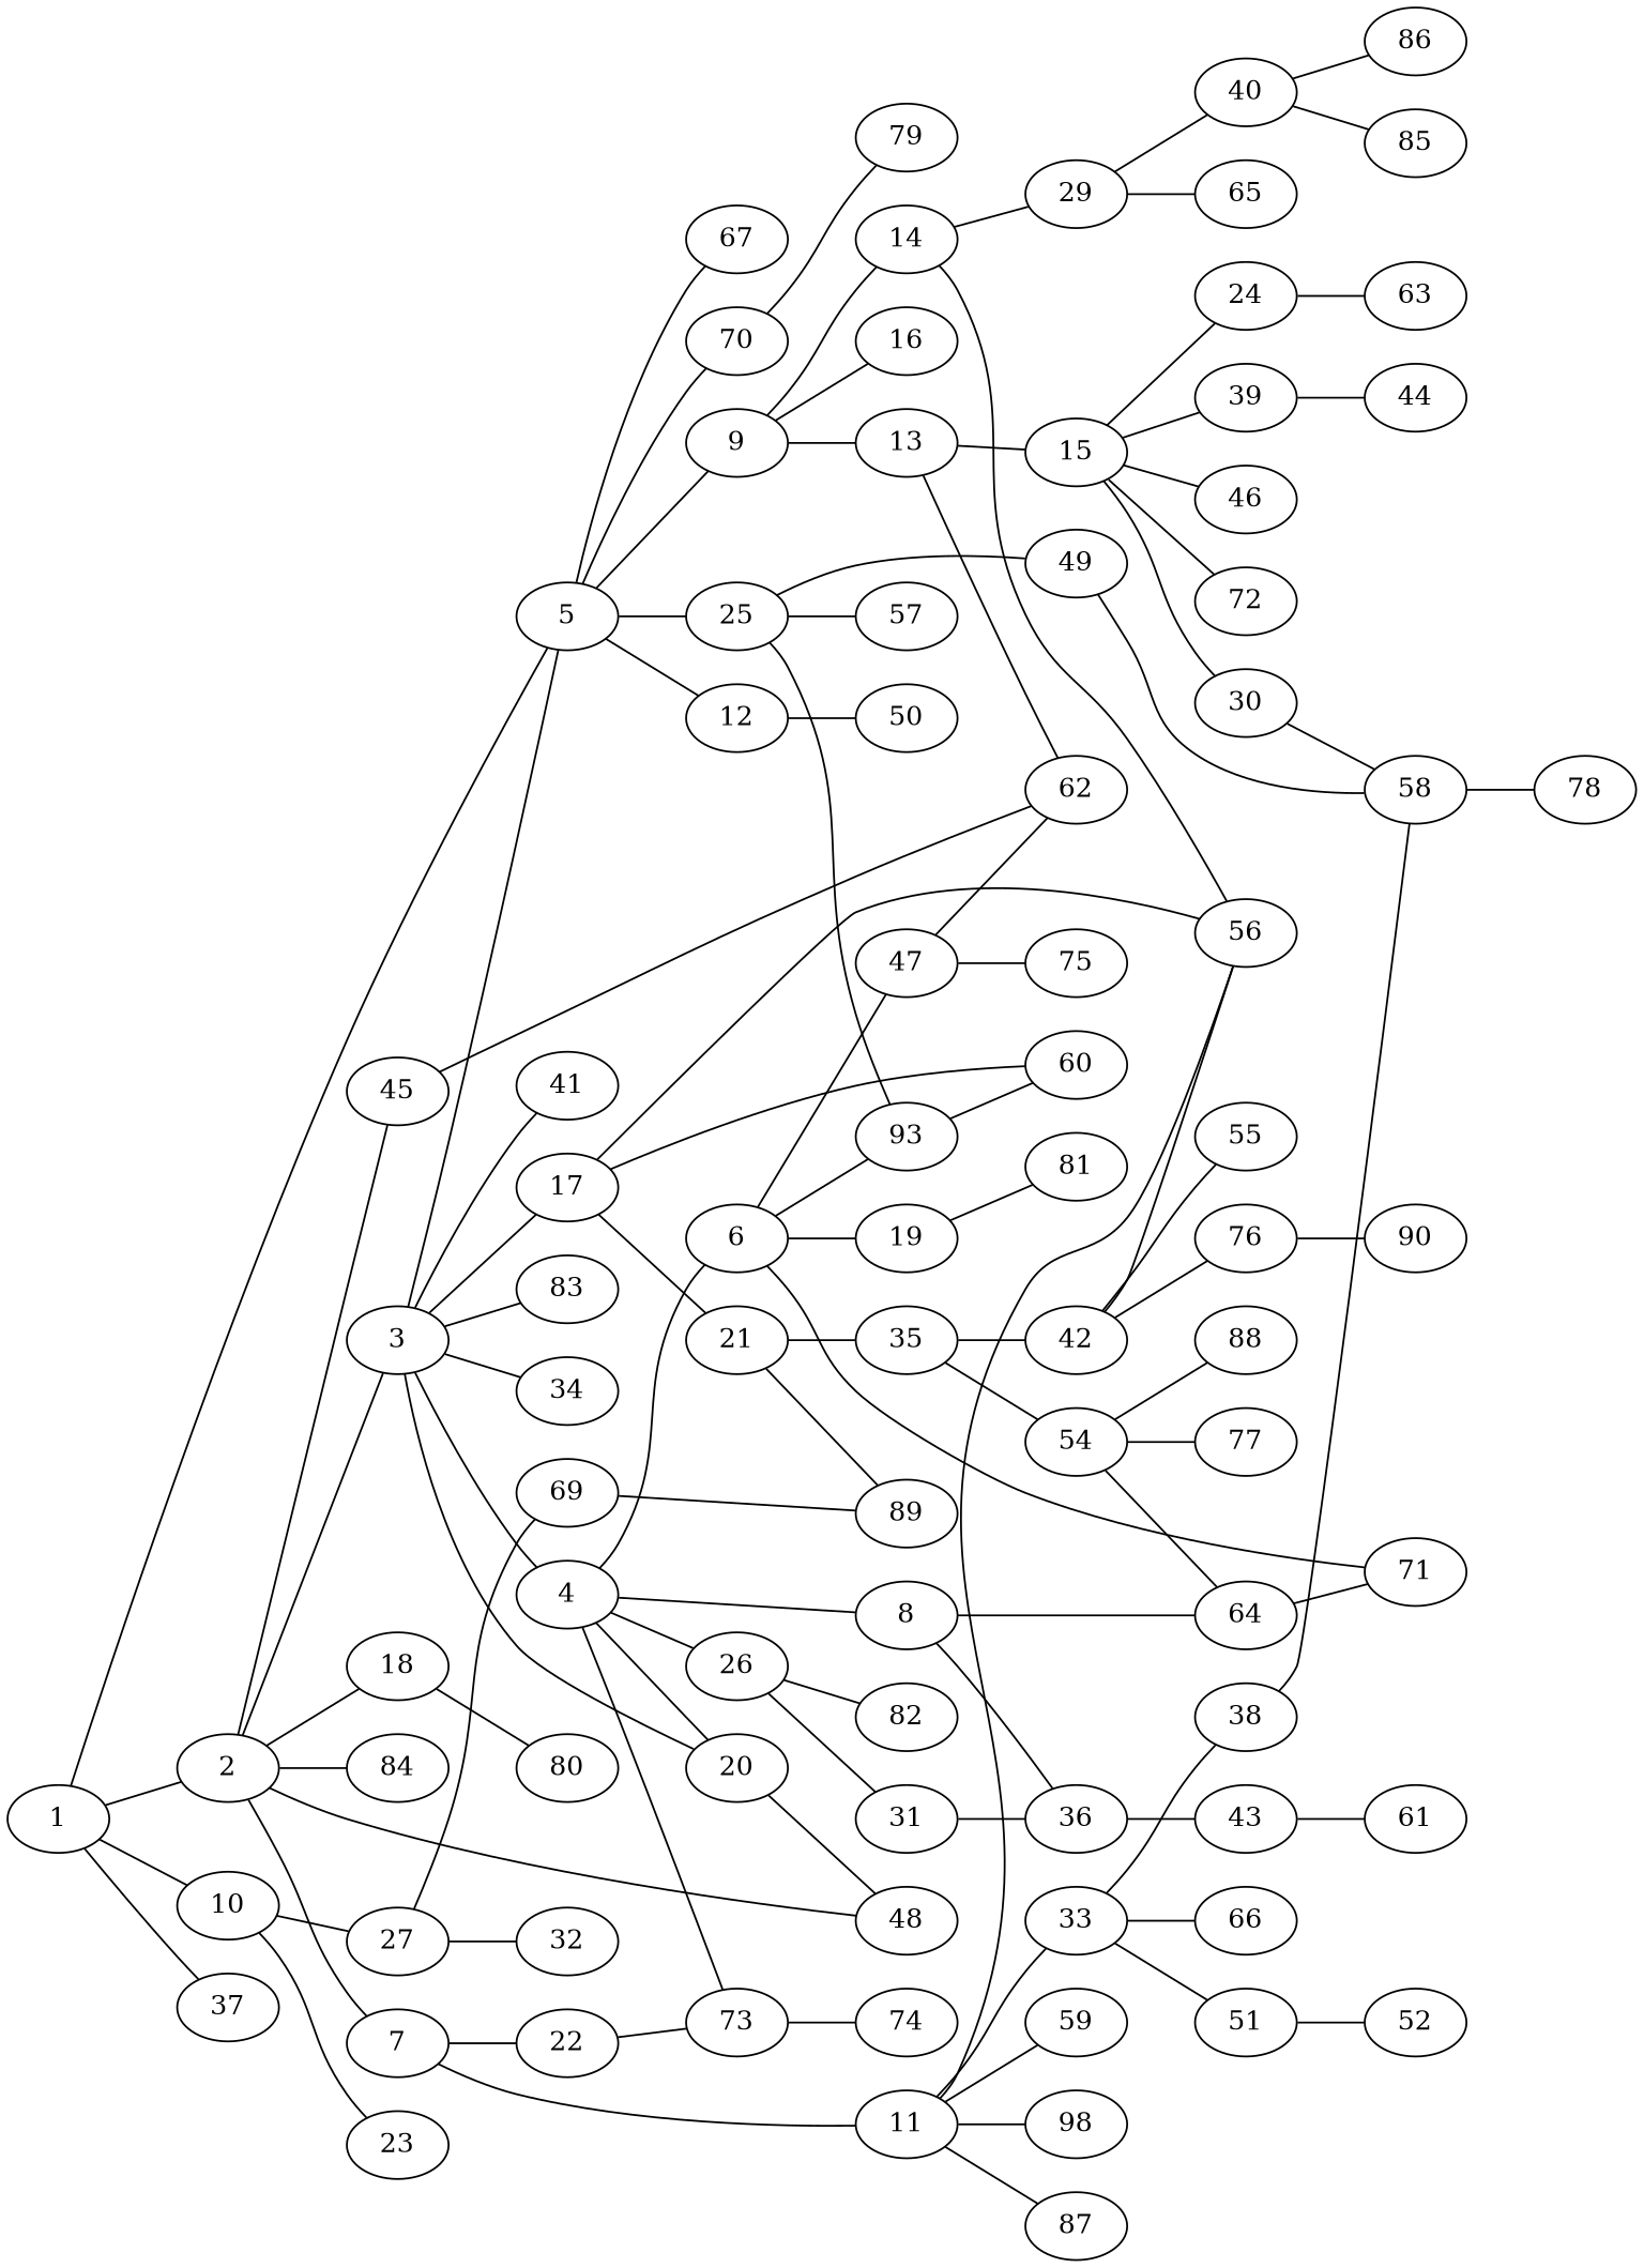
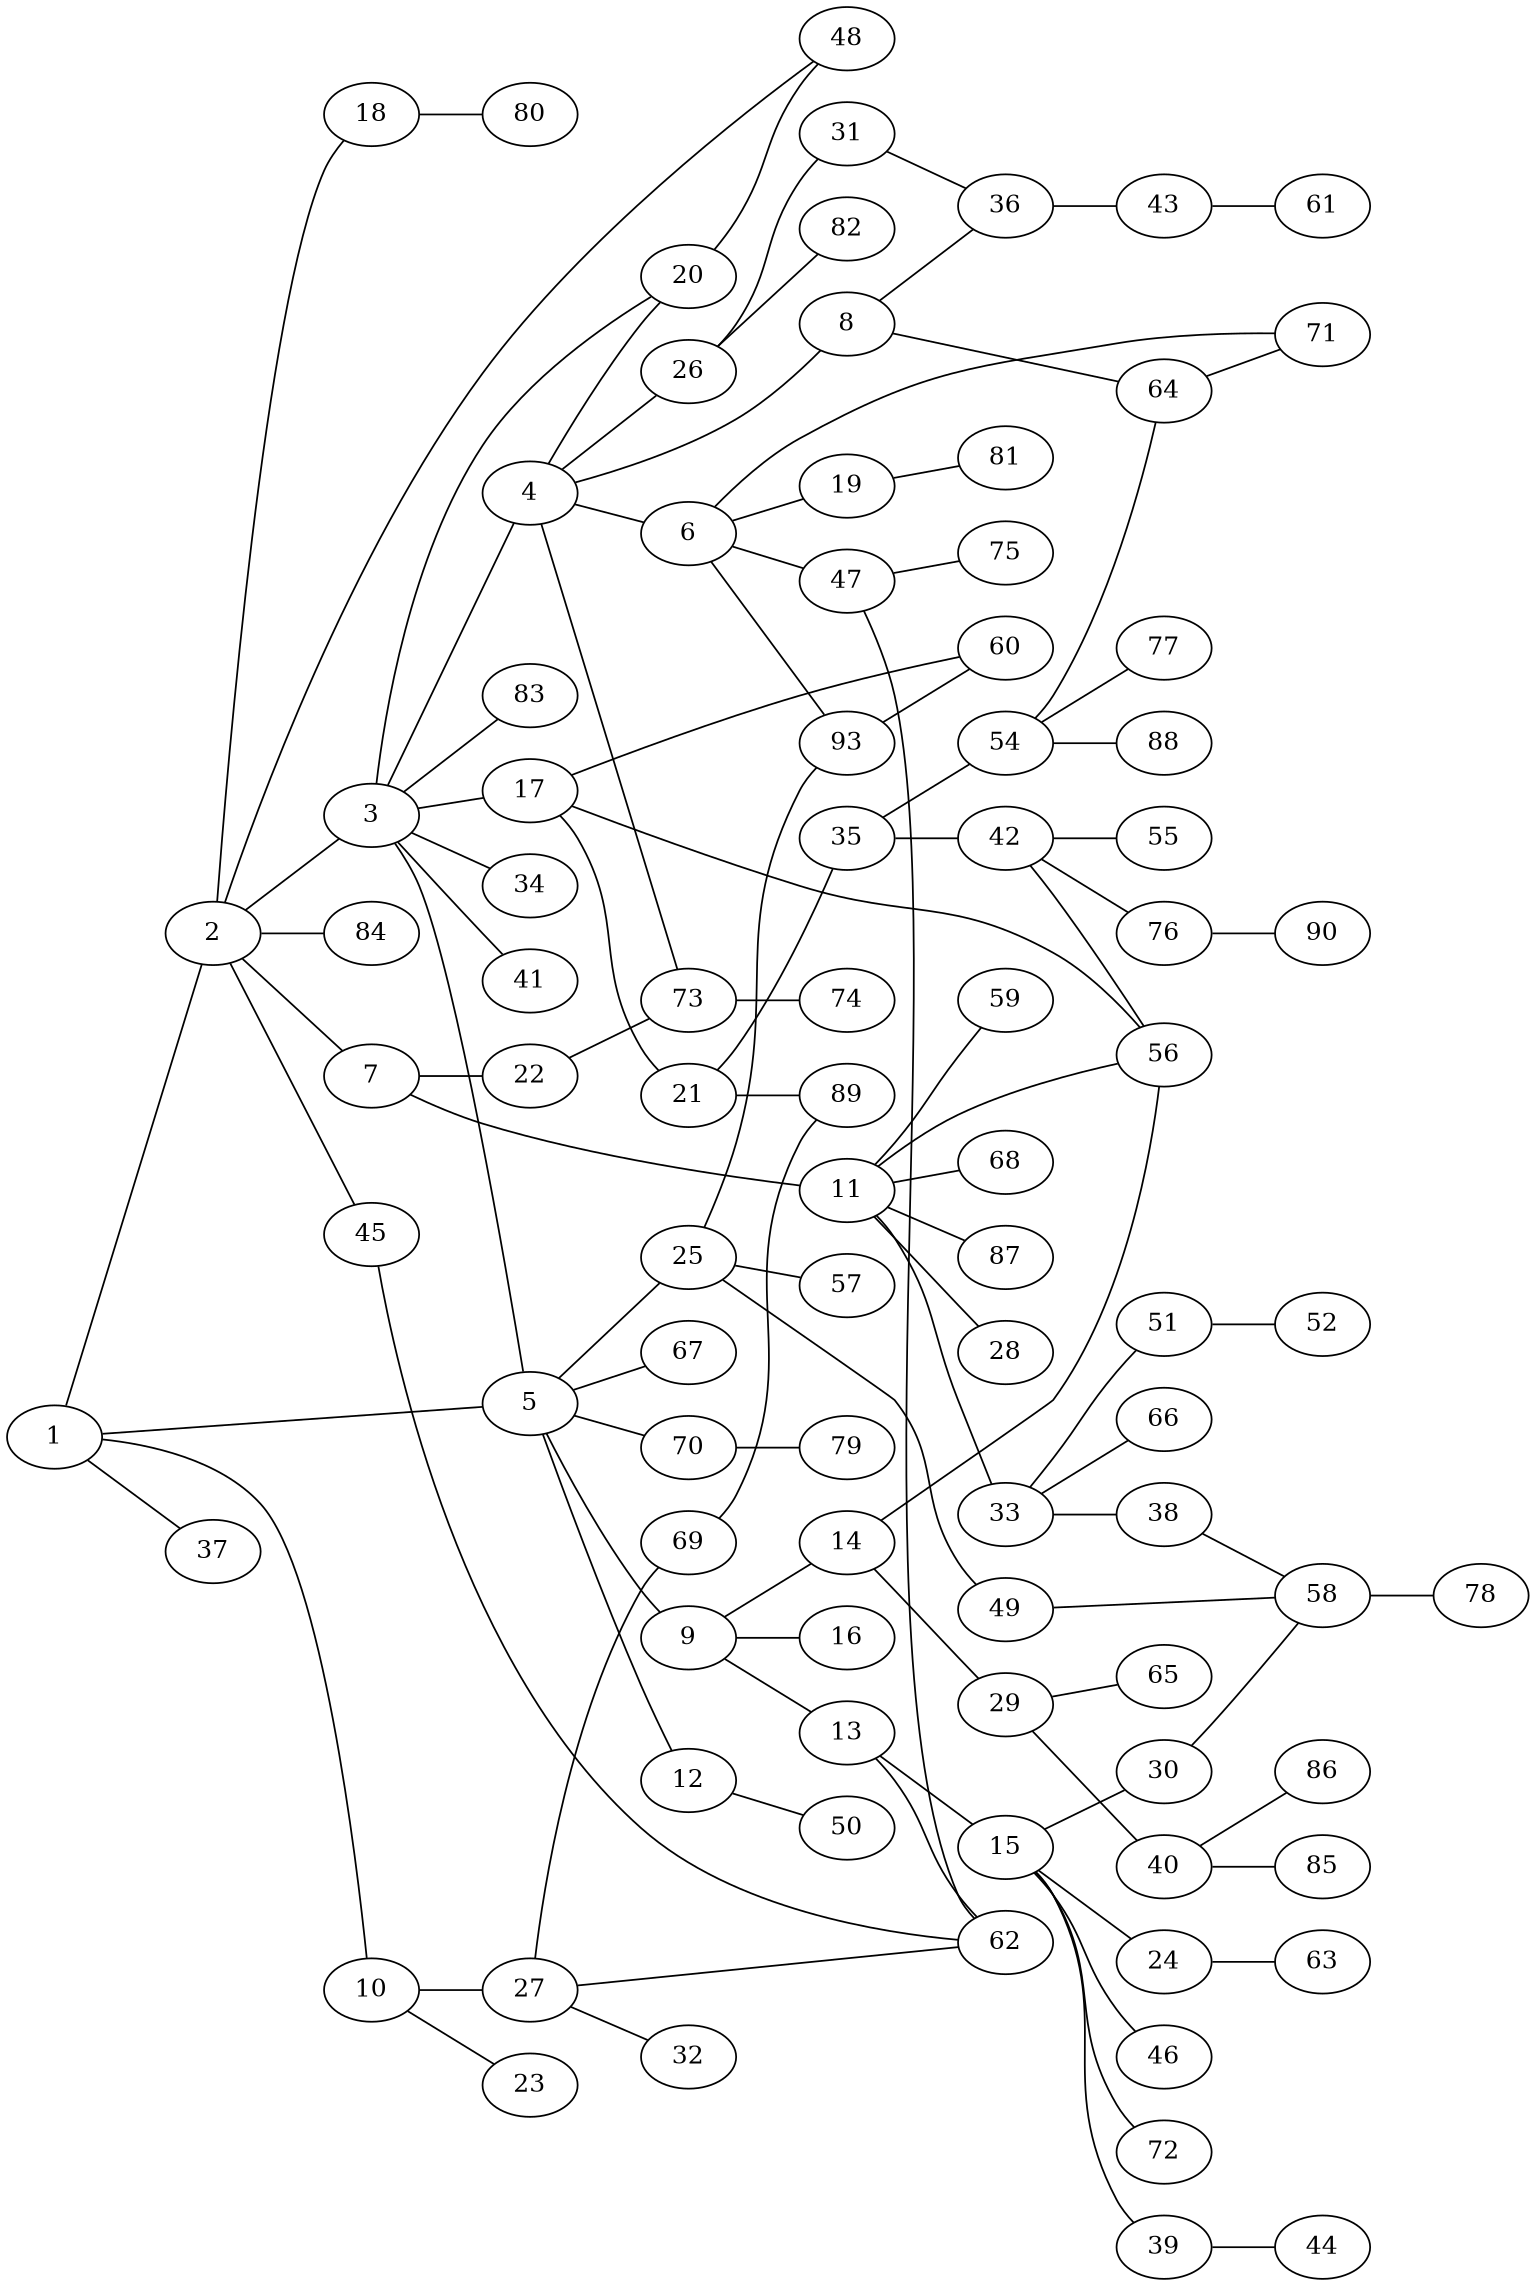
  graph {
    rankdir=LR
    1
    2
    5
    10
    37
    3
    7
    18
    45
    48
    84
    9
    12
    25
    67
    70
    23
    27
    4
    17
    20
    34
    41
    83
    11
    22
    80
    62
    13
    14
    16
    50
    n33 [label=93]
    49
    57
    79
    32
    69
    6
    8
    26
    73
    56
    21
    60
+   28
    33
    59
-   68 [label=98]
+   68
    87
    19
    47
    71
    36
    64
    31
    82
    74
    35
    89
    81
    75
    43
    15
    29
    58
    38
    51
    66
    61
    24
    30
    39
    46
    72
    40
    65
    52
    63
    44
    85
    86
    78
    42
    54
    55
    76
    77
    88
    90
    1 -- 2
    1 -- 5
    1 -- 10
    1 -- 37
    2 -- 3
    2 -- 7
    2 -- 18
    2 -- 45
    2 -- 48
    2 -- 84
    5 -- 9
    5 -- 12
    5 -- 25
    5 -- 67
    5 -- 70
    10 -- 23
    10 -- 27
    3 -- 5
    3 -- 4
    3 -- 17
    3 -- 20
    3 -- 34
    3 -- 41
    3 -- 83
    7 -- 11
    7 -- 22
    18 -- 80
    45 -- 62
    9 -- 13
    9 -- 14
    9 -- 16
    12 -- 50
    25 -- n33
    25 -- 49
    25 -- 57
    70 -- 79
+   27 -- 62
    27 -- 32
    27 -- 69
    4 -- 20
    4 -- 6
    4 -- 8
    4 -- 26
    4 -- 73
    17 -- 56
    17 -- 21
    17 -- 60
    20 -- 48
    11 -- 56
+   11 -- 28
    11 -- 33
    11 -- 59
    11 -- 68
    11 -- 87
    22 -- 73
    13 -- 62
    13 -- 15
    14 -- 56
    14 -- 29
    n33 -- 60
    49 -- 58
    69 -- 89
    6 -- n33
    6 -- 19
    6 -- 47
    6 -- 71
    8 -- 36
    8 -- 64
    26 -- 31
    26 -- 82
    73 -- 74
    21 -- 35
    21 -- 89
    33 -- 38
    33 -- 51
    33 -- 66
    19 -- 81
    47 -- 62
    47 -- 75
    36 -- 43
    64 -- 71
    31 -- 36
    35 -- 42
    35 -- 54
    43 -- 61
    15 -- 24
    15 -- 30
    15 -- 39
    15 -- 46
    15 -- 72
    29 -- 40
    29 -- 65
    58 -- 78
    38 -- 58
    51 -- 52
    24 -- 63
    30 -- 58
    39 -- 44
    40 -- 85
    40 -- 86
    42 -- 56
    42 -- 55
    42 -- 76
    54 -- 64
    54 -- 77
    54 -- 88
    76 -- 90
  }
